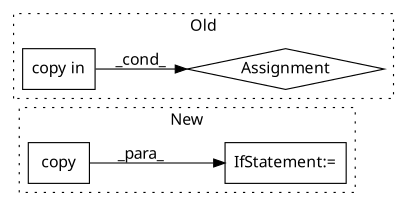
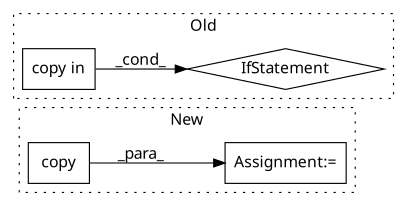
  digraph {
    fontname="Noto Sans"
    rankdir=LR
    node [fontname="Noto Sans" shape=box]
    edge [fontname="Noto Sans"]
    n1 [a=32 l=6 label=copy s=3136]
-   n2 [a=7 l=1 label="IfStatement:=" s=3127]
+   n2 [a=7 l=1 label="Assignment:=" s=3127]
    n3 [a=108 l=43 label="copy in" s=3004]
-   n4 [a=25 l="10,2" label=Assignment s="2994,3047" shape=diamond]
+   n4 [a=25 l="10,2" label=IfStatement s="2994,3047" shape=diamond]
    subgraph cluster_1 {
      label=New
      style=dotted
      n1
      n2
    }
    subgraph cluster_2 {
      label=Old
      style=dotted
      n3
      n4
    }
    n1 -> n2 [label=_para_]
    n3 -> n4 [label=_cond_]
  }
